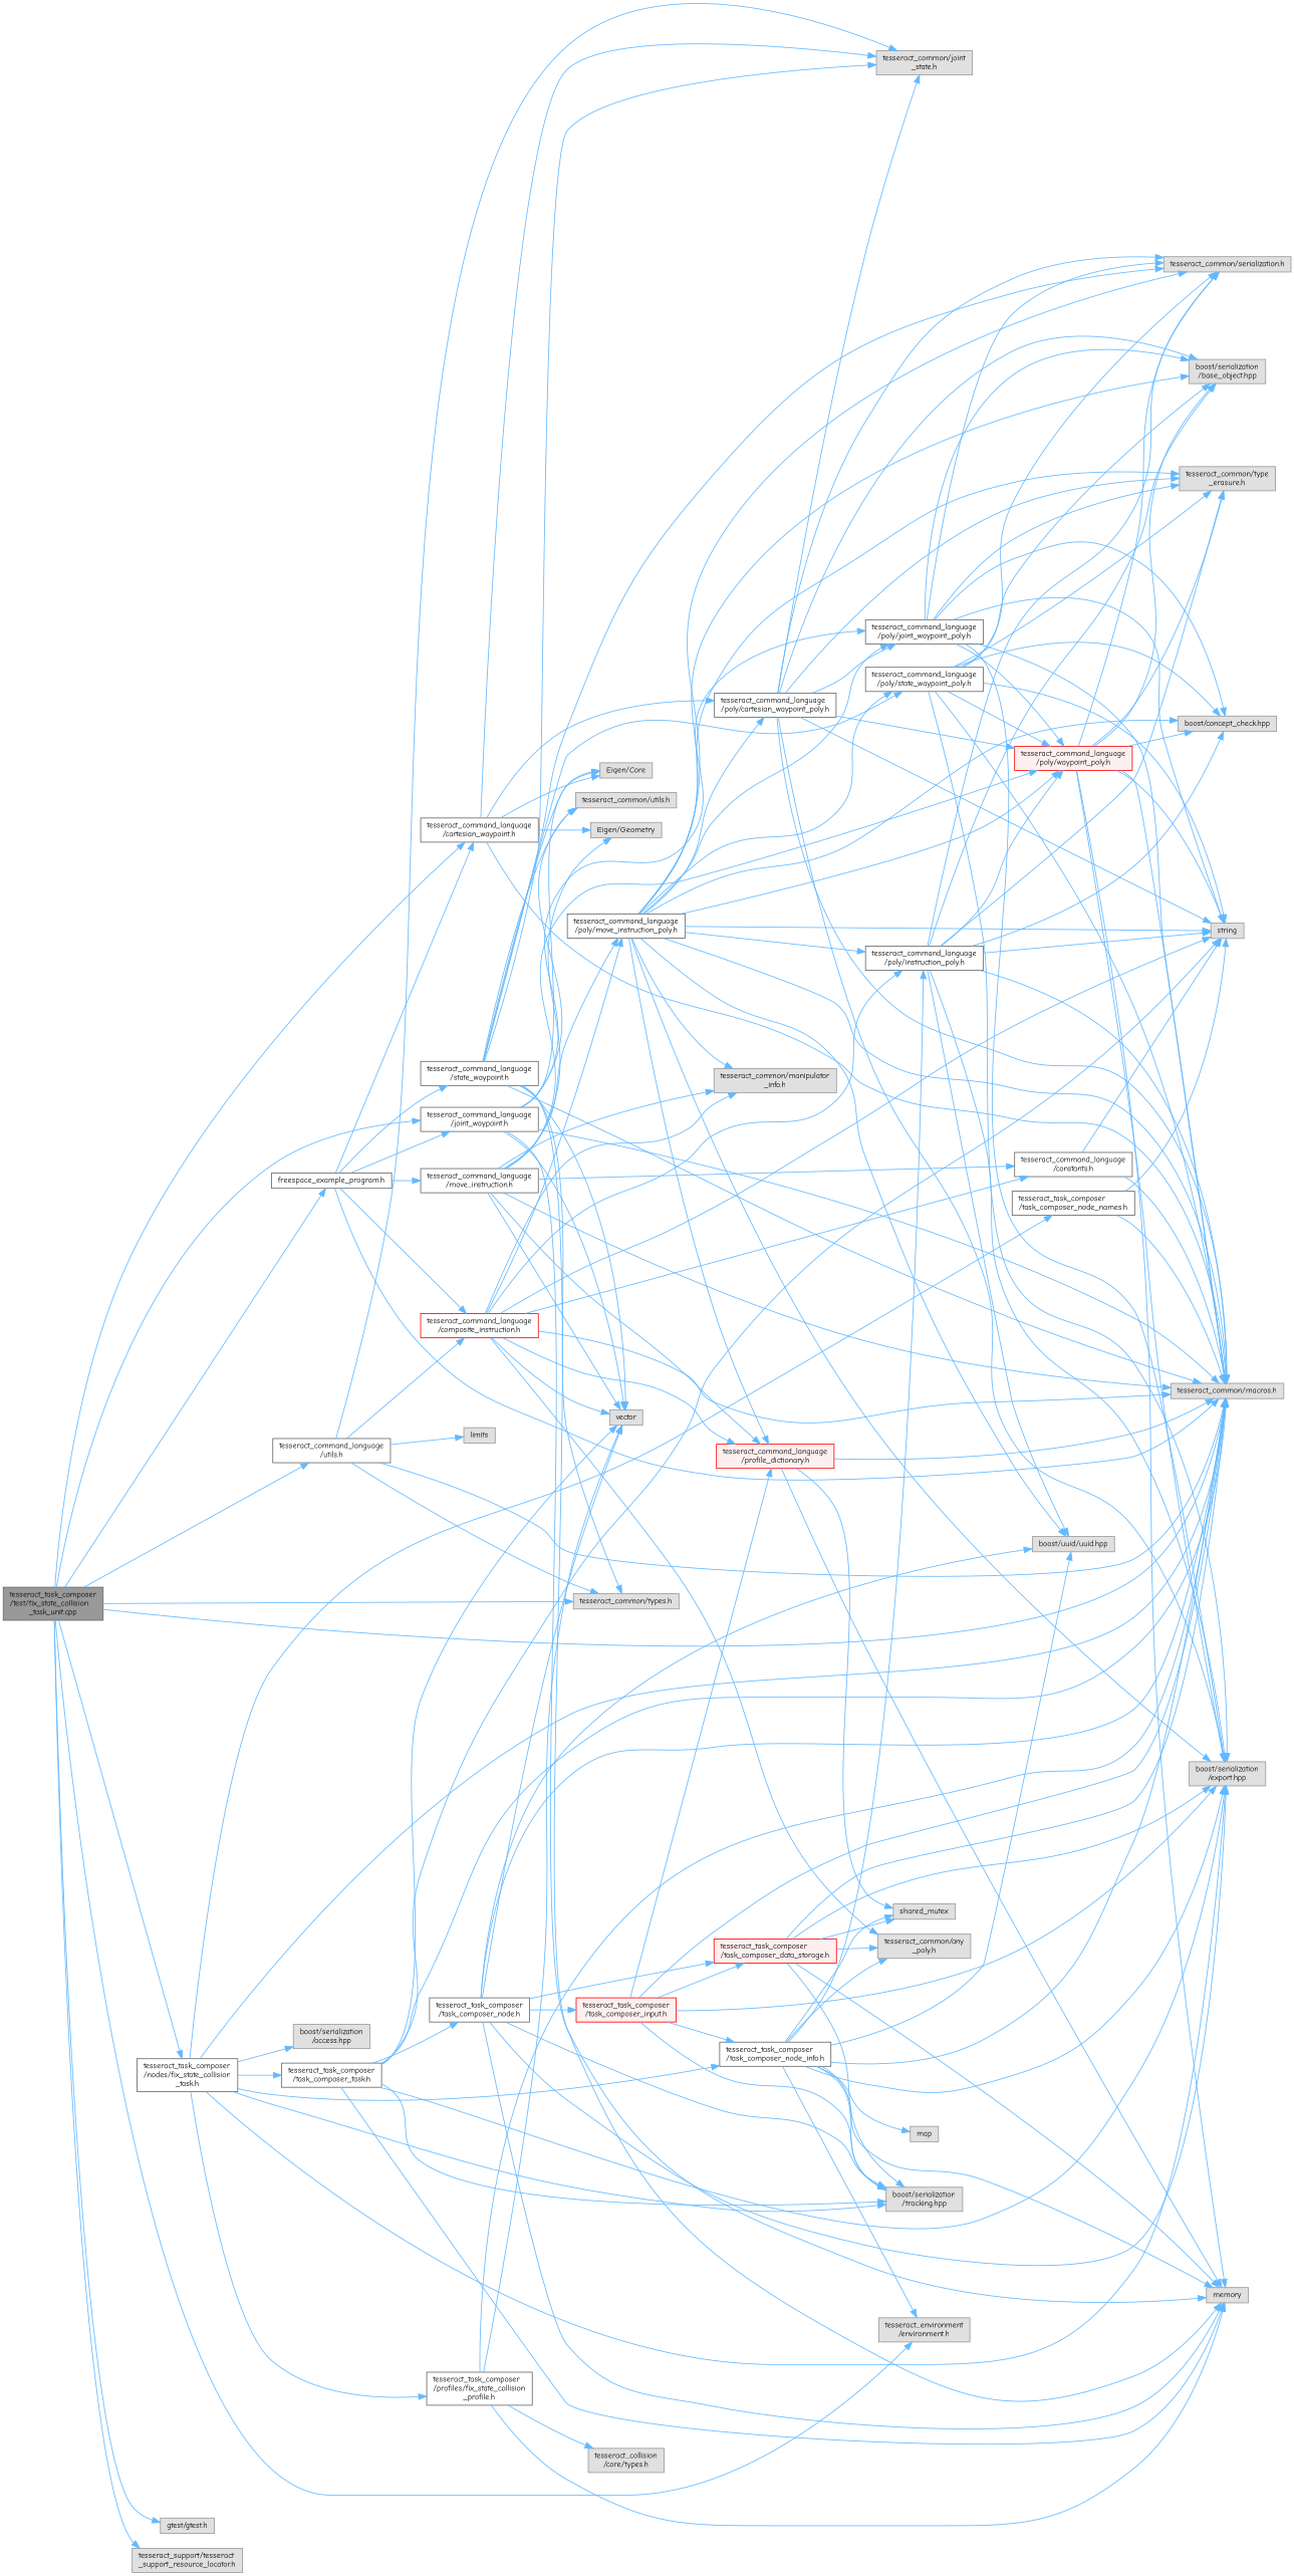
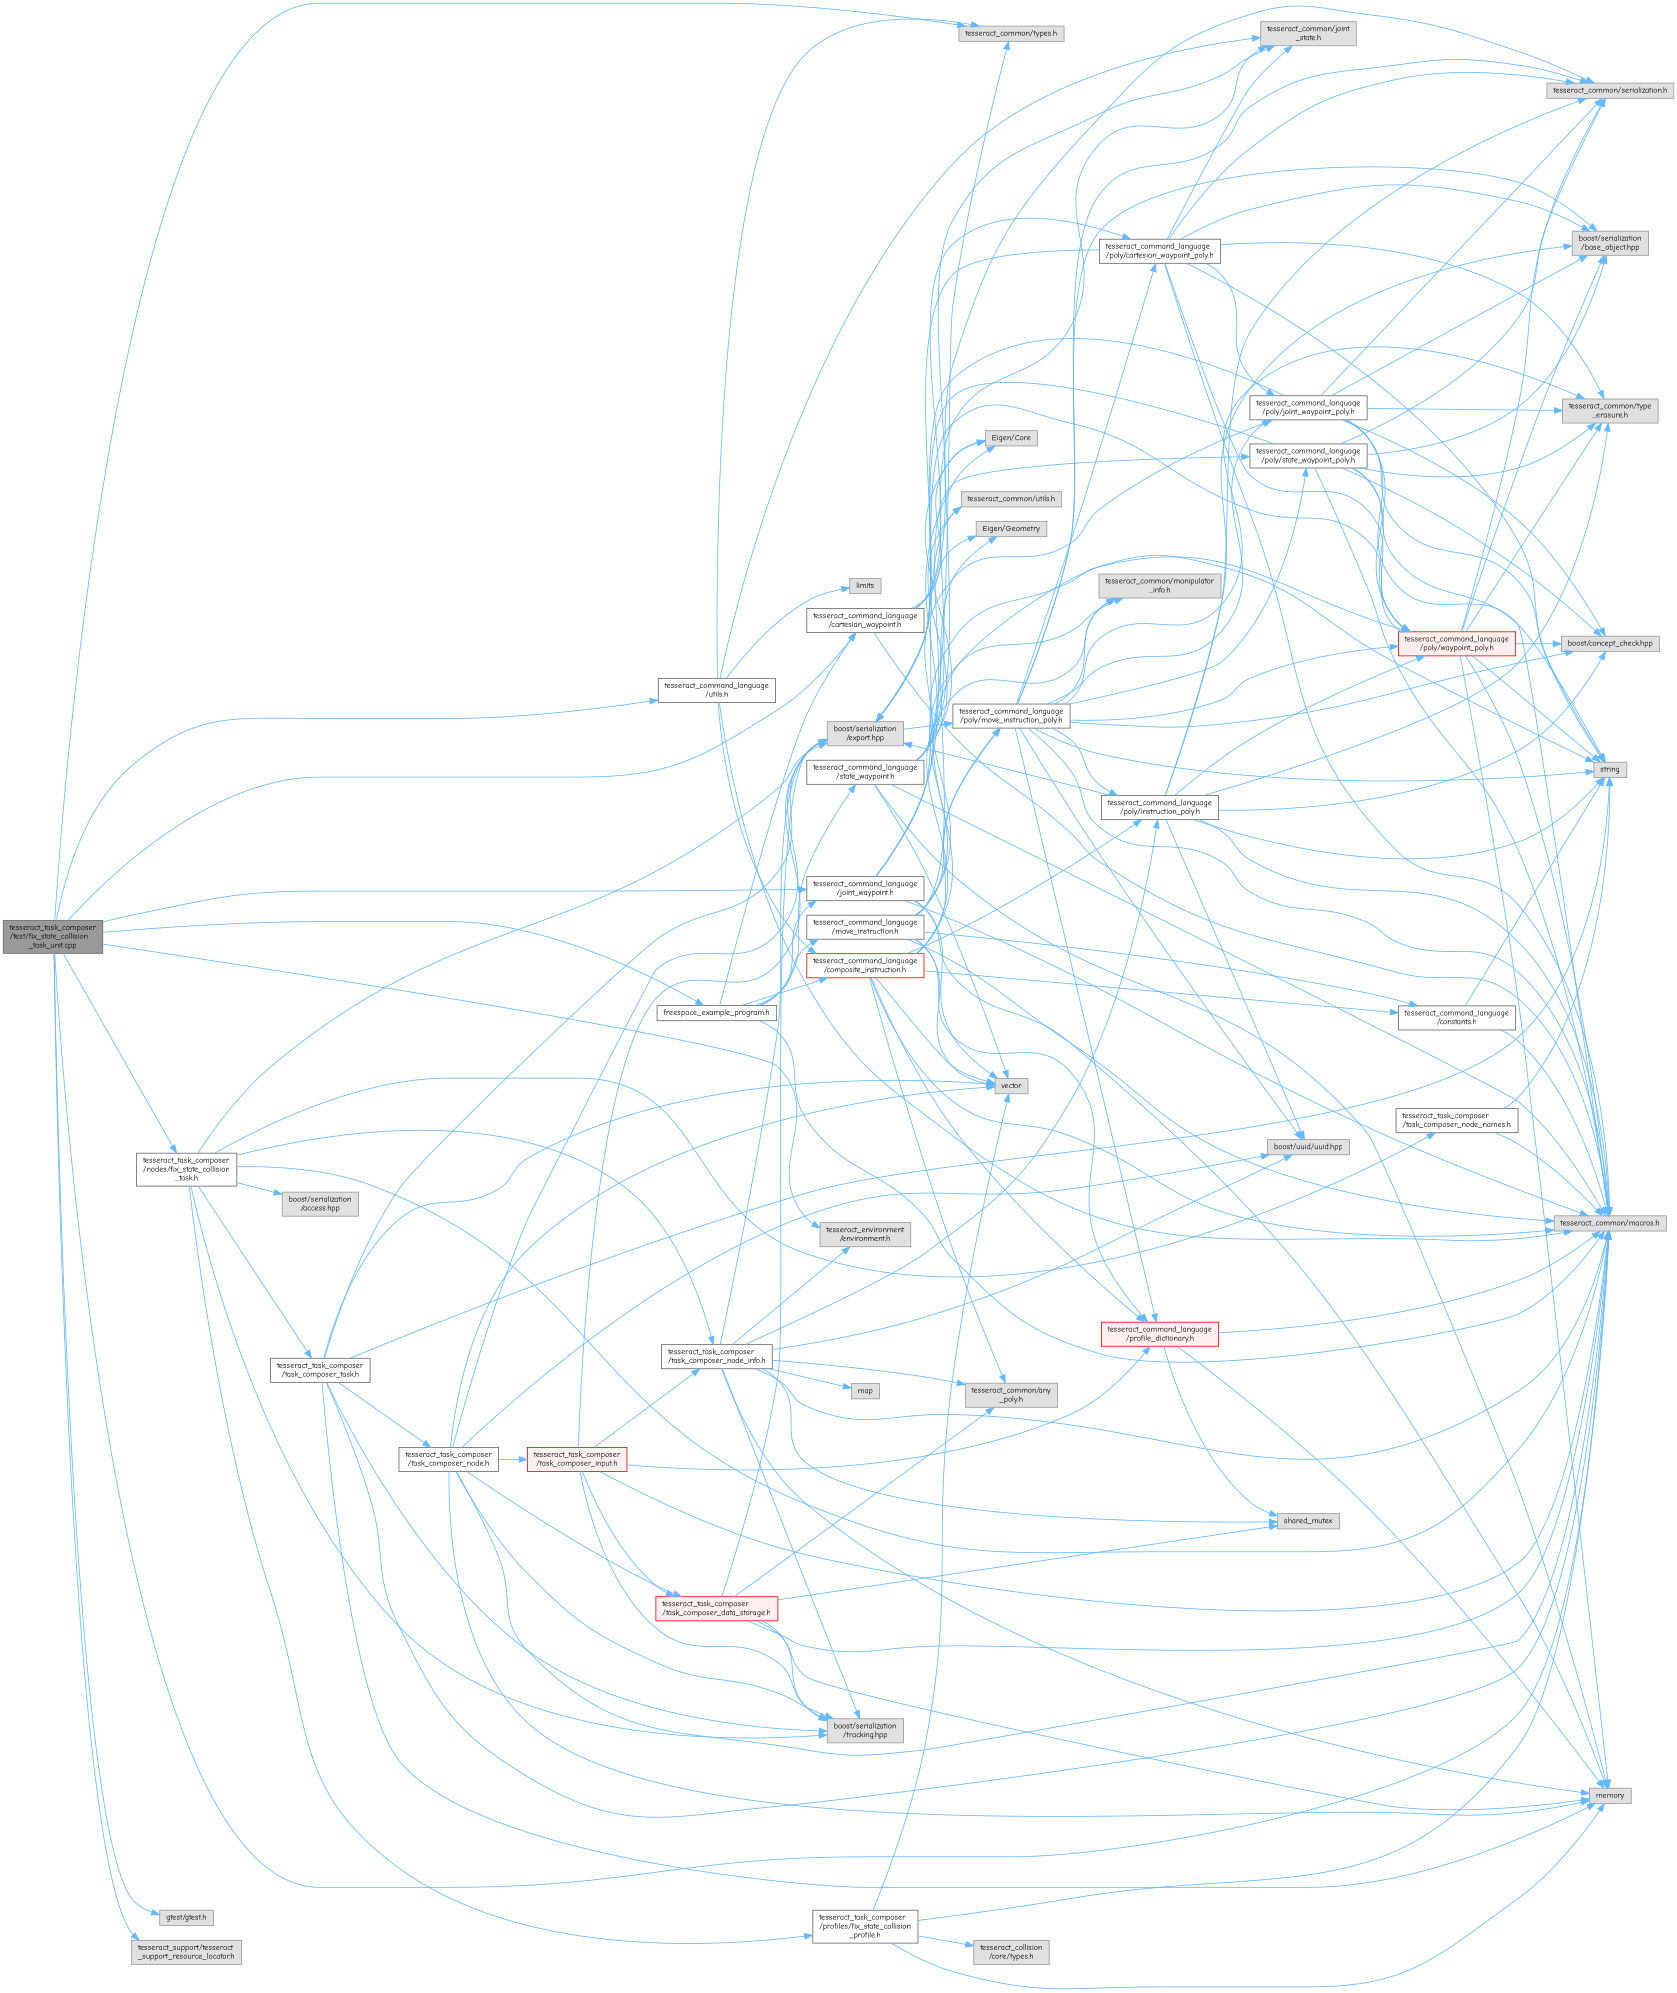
  digraph {
    fontname="Comic Neue"
    rankdir=LR
    node [color=grey60 fillcolor="#E0E0E0" fontname="Comic Neue" fontsize=10 shape=box style=filled]
    edge [color=steelblue1 fontname="Comic Neue" fontsize=10 labelfontname=Helvetica labelfontsize=10 style=solid]
    n1 [color=gray40 fillcolor=grey60 fontcolor=black height=0.2 label="tesseract_task_composer\l/test/fix_state_collision\l_task_unit.cpp" width=0.4]
    n2 [height=0.2 label="tesseract_common/macros.h" width=0.4]
    n3 [height=0.2 label="gtest/gtest.h" width=0.4]
    n4 [height=0.2 label="tesseract_common/types.h" width=0.4]
    n5 [height=0.2 label="tesseract_environment\l/environment.h" width=0.4]
    n6 [color=grey40 fillcolor=white height=0.2 label="tesseract_task_composer\l/nodes/fix_state_collision\l_task.h" width=0.4]
    n7 [color=grey40 fillcolor=white height=0.2 label="tesseract_command_language\l/utils.h" width=0.4]
    n8 [color=grey40 fillcolor=white height=0.2 label="tesseract_command_language\l/joint_waypoint.h" width=0.4]
    n9 [color=grey40 fillcolor=white height=0.2 label="tesseract_command_language\l/cartesian_waypoint.h" width=0.4]
    n10 [height=0.2 label="tesseract_support/tesseract\l_support_resource_locator.h" width=0.4]
    n11 [color=grey40 fillcolor=white height=0.2 label="freespace_example_program.h" width=0.4]
    n12 [height=0.2 label="boost/serialization\l/access.hpp" width=0.4]
    n13 [color=grey40 fillcolor=white height=0.2 label="tesseract_task_composer\l/task_composer_task.h" width=0.4]
    n14 [height=0.2 label="boost/serialization\l/export.hpp" width=0.4]
    n15 [height=0.2 label="boost/serialization\l/tracking.hpp" width=0.4]
    n16 [color=grey40 fillcolor=white height=0.2 label="tesseract_task_composer\l/task_composer_node_info.h" width=0.4]
    n17 [color=grey40 fillcolor=white height=0.2 label="tesseract_task_composer\l/task_composer_node_names.h" width=0.4]
    n18 [color=grey40 fillcolor=white height=0.2 label="tesseract_task_composer\l/profiles/fix_state_collision\l_profile.h" width=0.4]
    n19 [height=0.2 label=limits width=0.4]
    n20 [color=red fillcolor=white height=0.2 label="tesseract_command_language\l/composite_instruction.h" width=0.4]
    n21 [height=0.2 label="tesseract_common/joint\l_state.h" width=0.4]
    n22 [height=0.2 label=vector width=0.4]
    n23 [height=0.2 label=memory width=0.4]
    n24 [color=grey40 fillcolor=white height=0.2 label="tesseract_command_language\l/poly/joint_waypoint_poly.h" width=0.4]
    n25 [height=0.2 label="Eigen/Core" width=0.4]
    n26 [height=0.2 label="tesseract_common/utils.h" width=0.4]
    n27 [color=grey40 fillcolor=white height=0.2 label="tesseract_command_language\l/poly/cartesian_waypoint_poly.h" width=0.4]
    n28 [height=0.2 label="Eigen/Geometry" width=0.4]
    n29 [color=grey40 fillcolor=white height=0.2 label="tesseract_command_language\l/state_waypoint.h" width=0.4]
    n30 [color=grey40 fillcolor=white height=0.2 label="tesseract_command_language\l/move_instruction.h" width=0.4]
    n31 [height=0.2 label=string width=0.4]
    n32 [color=grey40 fillcolor=white height=0.2 label="tesseract_task_composer\l/task_composer_node.h" width=0.4]
    n33 [height=0.2 label="boost/uuid/uuid.hpp" width=0.4]
    n34 [height=0.2 label=shared_mutex width=0.4]
    n35 [height=0.2 label="tesseract_common/any\l_poly.h" width=0.4]
    n36 [height=0.2 label=map width=0.4]
    n37 [color=grey40 fillcolor=white height=0.2 label="tesseract_command_language\l/poly/instruction_poly.h" width=0.4]
    n38 [height=0.2 label="tesseract_collision\l/core/types.h" width=0.4]
    n39 [color=red fillcolor="#FFF0F0" height=0.2 label="tesseract_task_composer\l/task_composer_input.h" width=0.4]
    n40 [color=red fillcolor="#FFF0F0" height=0.2 label="tesseract_task_composer\l/task_composer_data_storage.h" width=0.4]
    n41 [color=red fillcolor="#FFF0F0" height=0.2 label="tesseract_command_language\l/profile_dictionary.h" width=0.4]
    n42 [height=0.2 label="boost/serialization\l/base_object.hpp" width=0.4]
    n43 [height=0.2 label="boost/concept_check.hpp" width=0.4]
    n44 [color=red fillcolor="#FFF0F0" height=0.2 label="tesseract_command_language\l/poly/waypoint_poly.h" width=0.4]
    n45 [height=0.2 label="tesseract_common/serialization.h" width=0.4]
    n46 [height=0.2 label="tesseract_common/type\l_erasure.h" width=0.4]
    n47 [color=grey40 fillcolor=white height=0.2 label="tesseract_command_language\l/poly/move_instruction_poly.h" width=0.4]
    n48 [height=0.2 label="tesseract_common/manipulator\l_info.h" width=0.4]
    n49 [color=grey40 fillcolor=white height=0.2 label="tesseract_command_language\l/constants.h" width=0.4]
    n50 [color=grey40 fillcolor=white height=0.2 label="tesseract_command_language\l/poly/state_waypoint_poly.h" width=0.4]
    n1 -> n2
    n1 -> n3
    n1 -> n4
    n1 -> n5
    n1 -> n6
    n1 -> n7
    n1 -> n8
    n1 -> n9
    n1 -> n10
    n1 -> n11
    n6 -> n2
    n6 -> n12
    n6 -> n13
    n6 -> n14
    n6 -> n15
    n6 -> n16
    n6 -> n17
    n6 -> n18
    n7 -> n2
    n7 -> n4
    n7 -> n19
    n7 -> n20
    n7 -> n21
    n8 -> n2
    n8 -> n22
    n8 -> n23
    n8 -> n24
    n8 -> n25
    n8 -> n26
    n9 -> n2
    n9 -> n21
    n9 -> n25
    n9 -> n27
    n9 -> n28
    n11 -> n2
    n11 -> n8
    n11 -> n9
    n11 -> n20
    n11 -> n29
    n11 -> n30
    n13 -> n2
    n13 -> n14
    n13 -> n15
    n13 -> n22
    n13 -> n23
    n13 -> n31
    n13 -> n32
    n16 -> n2
    n16 -> n5
    n16 -> n14
    n16 -> n15
    n16 -> n23
    n16 -> n33
    n16 -> n34
    n16 -> n35
    n16 -> n36
    n16 -> n37
    n17 -> n2
    n17 -> n31
    n18 -> n2
    n18 -> n22
    n18 -> n23
    n18 -> n38
    n20 -> n2
    n20 -> n22
    n20 -> n31
    n20 -> n35
    n20 -> n37
    n20 -> n41
    n20 -> n47
    n20 -> n48
    n20 -> n49
    n24 -> n2
    n24 -> n14
    n24 -> n31
    n24 -> n42
    n24 -> n43
    n24 -> n44
    n24 -> n45
    n24 -> n46
    n27 -> n2
    n27 -> n14
    n27 -> n21
    n27 -> n24
    n27 -> n31
    n27 -> n42
    n27 -> n44
    n27 -> n45
    n27 -> n46
    n29 -> n2
    n29 -> n4
    n29 -> n21
    n29 -> n22
    n29 -> n23
    n29 -> n25
    n29 -> n26
    n29 -> n45
    n29 -> n50
    n30 -> n2
    n30 -> n22
    n30 -> n28
    n30 -> n41
    n30 -> n44
    n30 -> n47
    n30 -> n48
    n30 -> n49
    n32 -> n2
    n32 -> n14
    n32 -> n15
    n32 -> n22
    n32 -> n23
    n32 -> n33
    n32 -> n39
    n32 -> n40
    n37 -> n2
    n37 -> n14
    n37 -> n31
    n37 -> n33
    n37 -> n42
    n37 -> n43
    n37 -> n44
    n37 -> n45
    n37 -> n46
    n39 -> n2
    n39 -> n14
    n39 -> n15
    n39 -> n16
    n39 -> n40
    n39 -> n41
    n40 -> n2
    n40 -> n14
    n40 -> n15
    n40 -> n23
    n40 -> n34
    n40 -> n35
    n41 -> n2
    n41 -> n23
    n41 -> n34
    n44 -> n2
    n44 -> n14
    n44 -> n23
    n44 -> n31
    n44 -> n42
    n44 -> n43
    n44 -> n45
    n44 -> n46
    n47 -> n2
-   n47 -> n14
+   n14 -> n47
    n47 -> n24
    n47 -> n27
    n47 -> n31
    n47 -> n33
    n47 -> n37
    n47 -> n41
    n47 -> n42
    n47 -> n43
    n47 -> n44
    n47 -> n45
    n47 -> n46
    n47 -> n48
    n47 -> n50
    n49 -> n2
    n49 -> n31
    n50 -> n2
    n50 -> n14
    n50 -> n31
    n50 -> n42
    n50 -> n43
    n50 -> n44
    n50 -> n45
    n50 -> n46
  }
